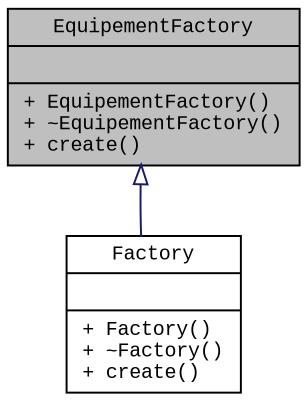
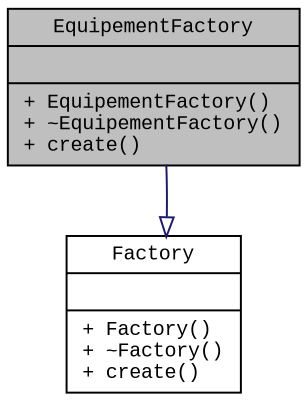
  digraph {
    fontname="Liberation Mono"
    node [color=black fontname="Liberation Mono" fontsize=10 shape=record style=filled]
    n1 [fillcolor=grey75 fontcolor=black height=0.2 label="{EquipementFactory\n||+ EquipementFactory()\l+ ~EquipementFactory()\l+ create()\l}" width=0.4]
    n2 [fillcolor=white height=0.2 label="{Factory\n||+ Factory()\l+ ~Factory()\l+ create()\l}" width=0.4]
-   n1 -> n2 [arrowtail=onormal color=midnightblue dir=back fontname="Liberation Mono" fontsize=10 labelfontname=Helvetica labelfontsize=10 style=solid]
+   n2 -> n1 [arrowtail=onormal color=midnightblue dir=back fontname="Liberation Mono" fontsize=10 labelfontname=Helvetica labelfontsize=10 style=solid]
  }
